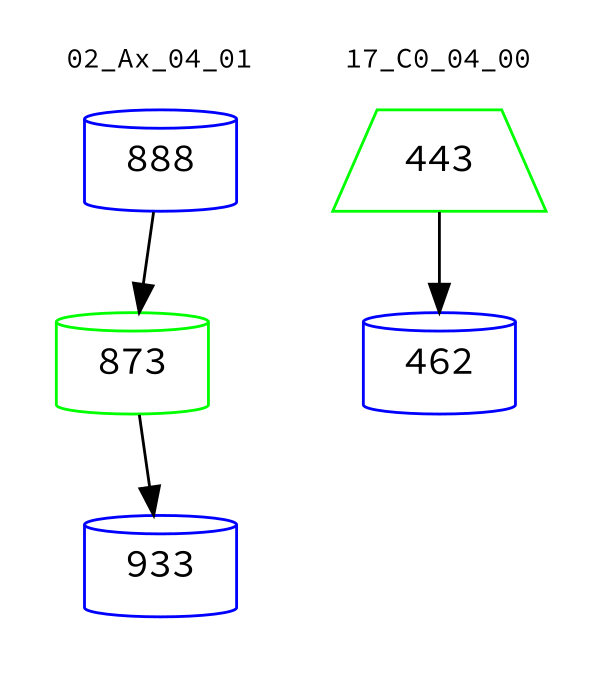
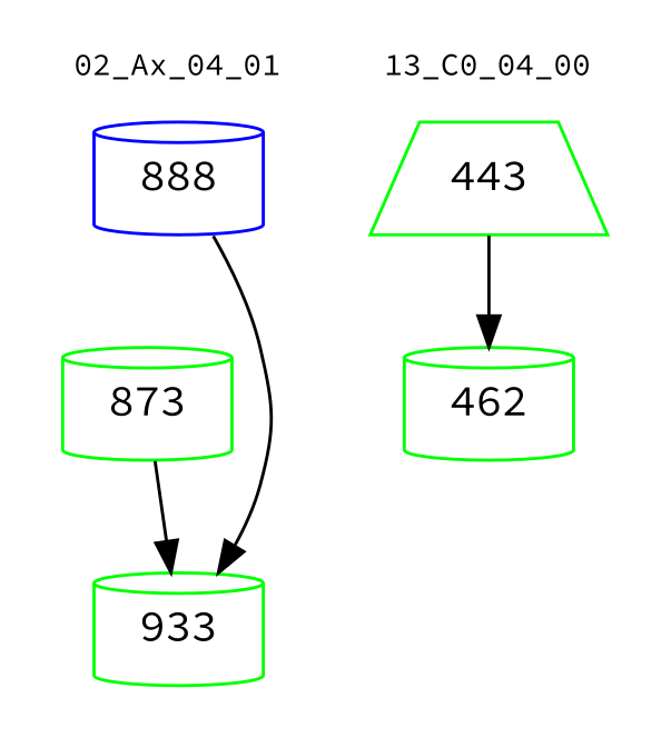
  digraph {
    fontname="Source Code Pro"
    node [color=blue fontname="Source Code Pro" shape=cylinder]
    edge [color=black fontname="Source Code Pro"]
    n1 [label=888]
    n2 [color=green label=873]
-   n3 [label=933]
+   n3 [color=green label=933]
    n4 [color=green label=443 shape=trapezium]
-   n5 [label=462]
+   n5 [color=green label=462]
    subgraph cluster_1 {
      color=white
      fontsize=10
      label="02_Ax_04_01"
      n1
      n2
      n3
    }
    subgraph cluster_2 {
      color=white
      fontsize=10
-     label="17_C0_04_00"
+     label="13_C0_04_00"
      n4
      n5
    }
-   n1 -> n2
+   n1 -> n3
    n2 -> n3
    n4 -> n5
  }
